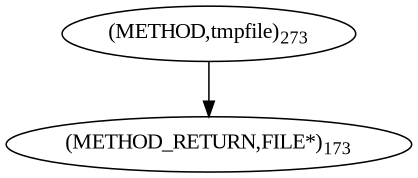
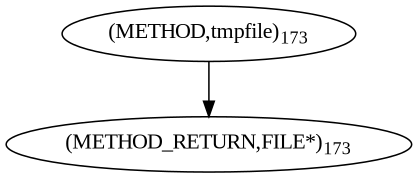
  digraph {
    fontname="Liberation Serif"
    node [fontname="Liberation Serif"]
-   n1 [label=<(METHOD,tmpfile)<SUB>273</SUB>>]
+   n1 [label=<(METHOD,tmpfile)<SUB>173</SUB>>]
    n2 [label=<(METHOD_RETURN,FILE*)<SUB>173</SUB>>]
    n1 -> n2 [fontname="Liberation Serif"]
  }
